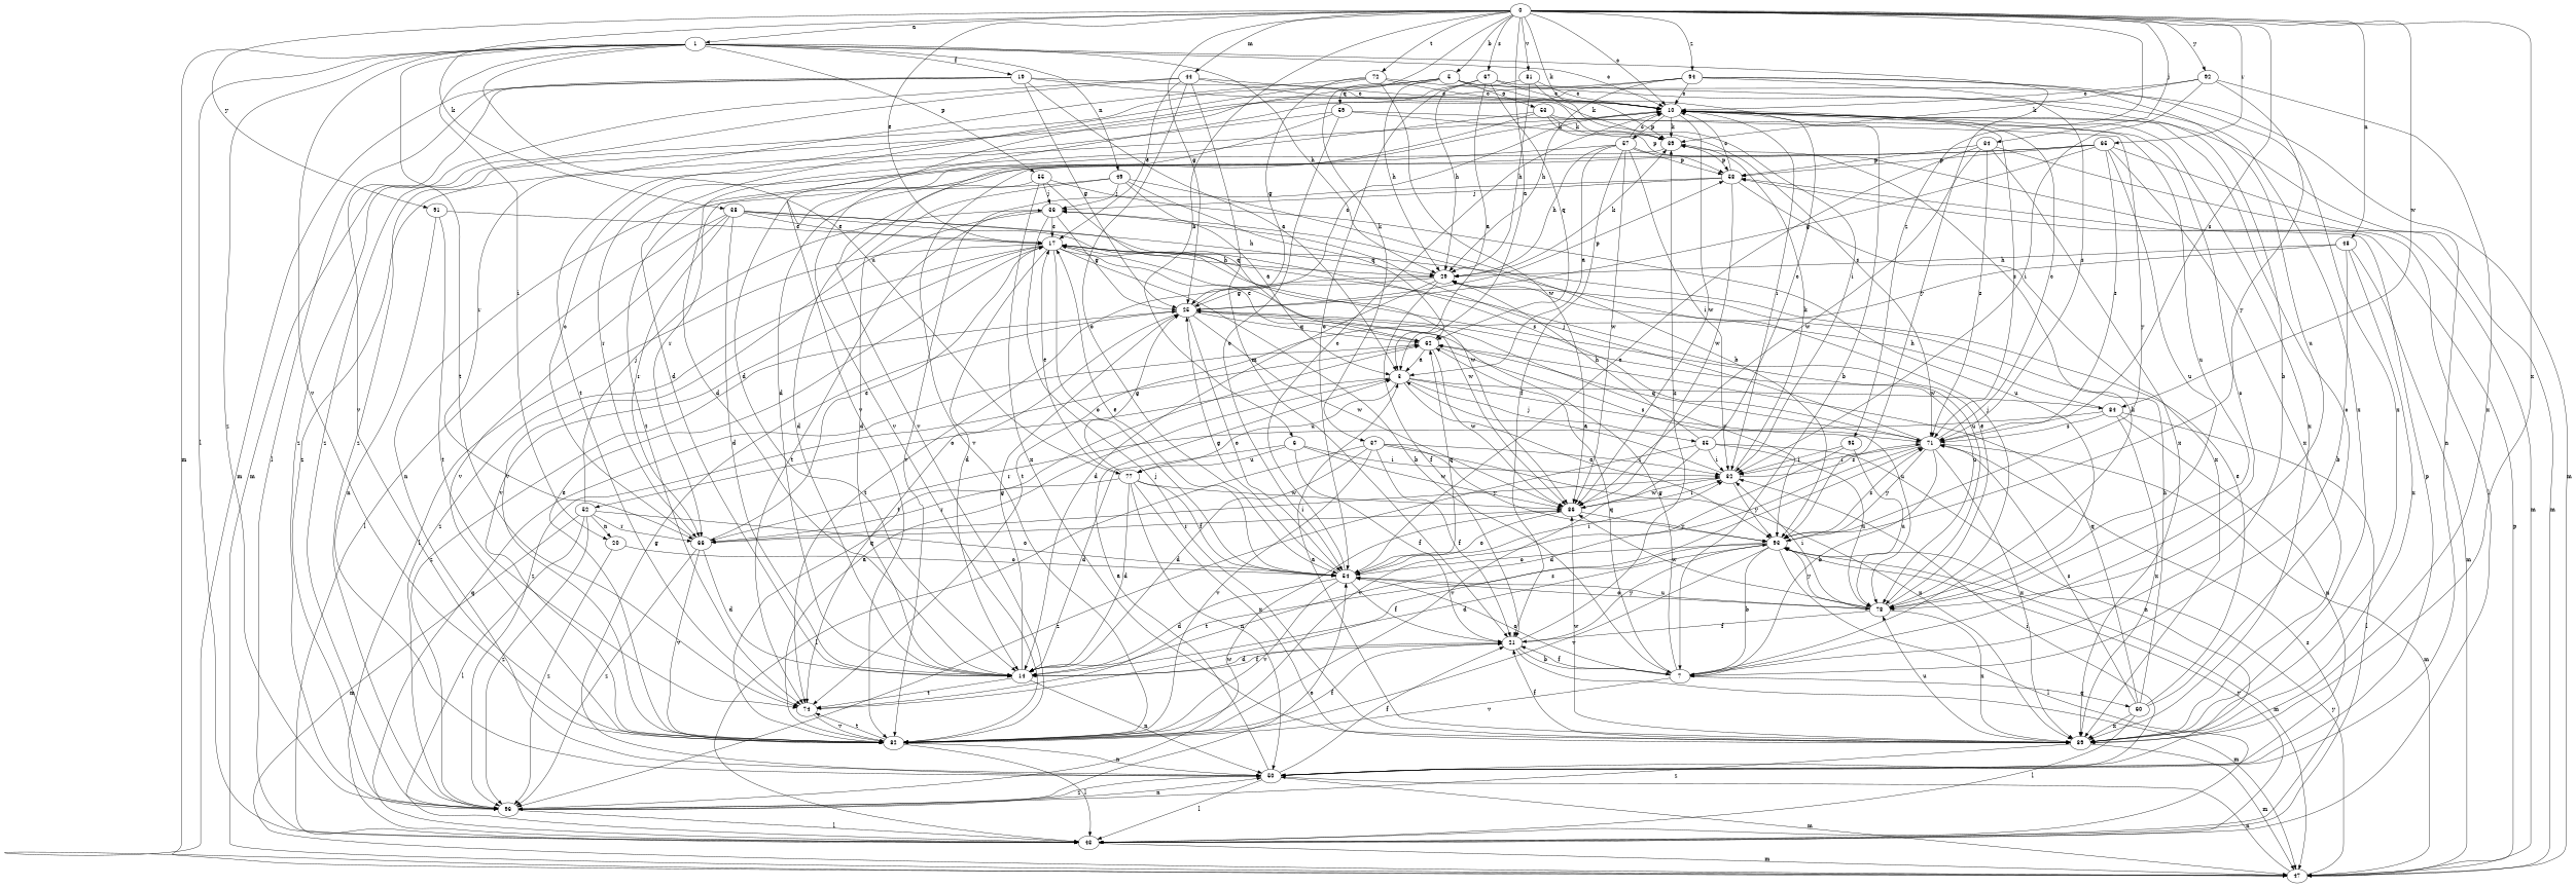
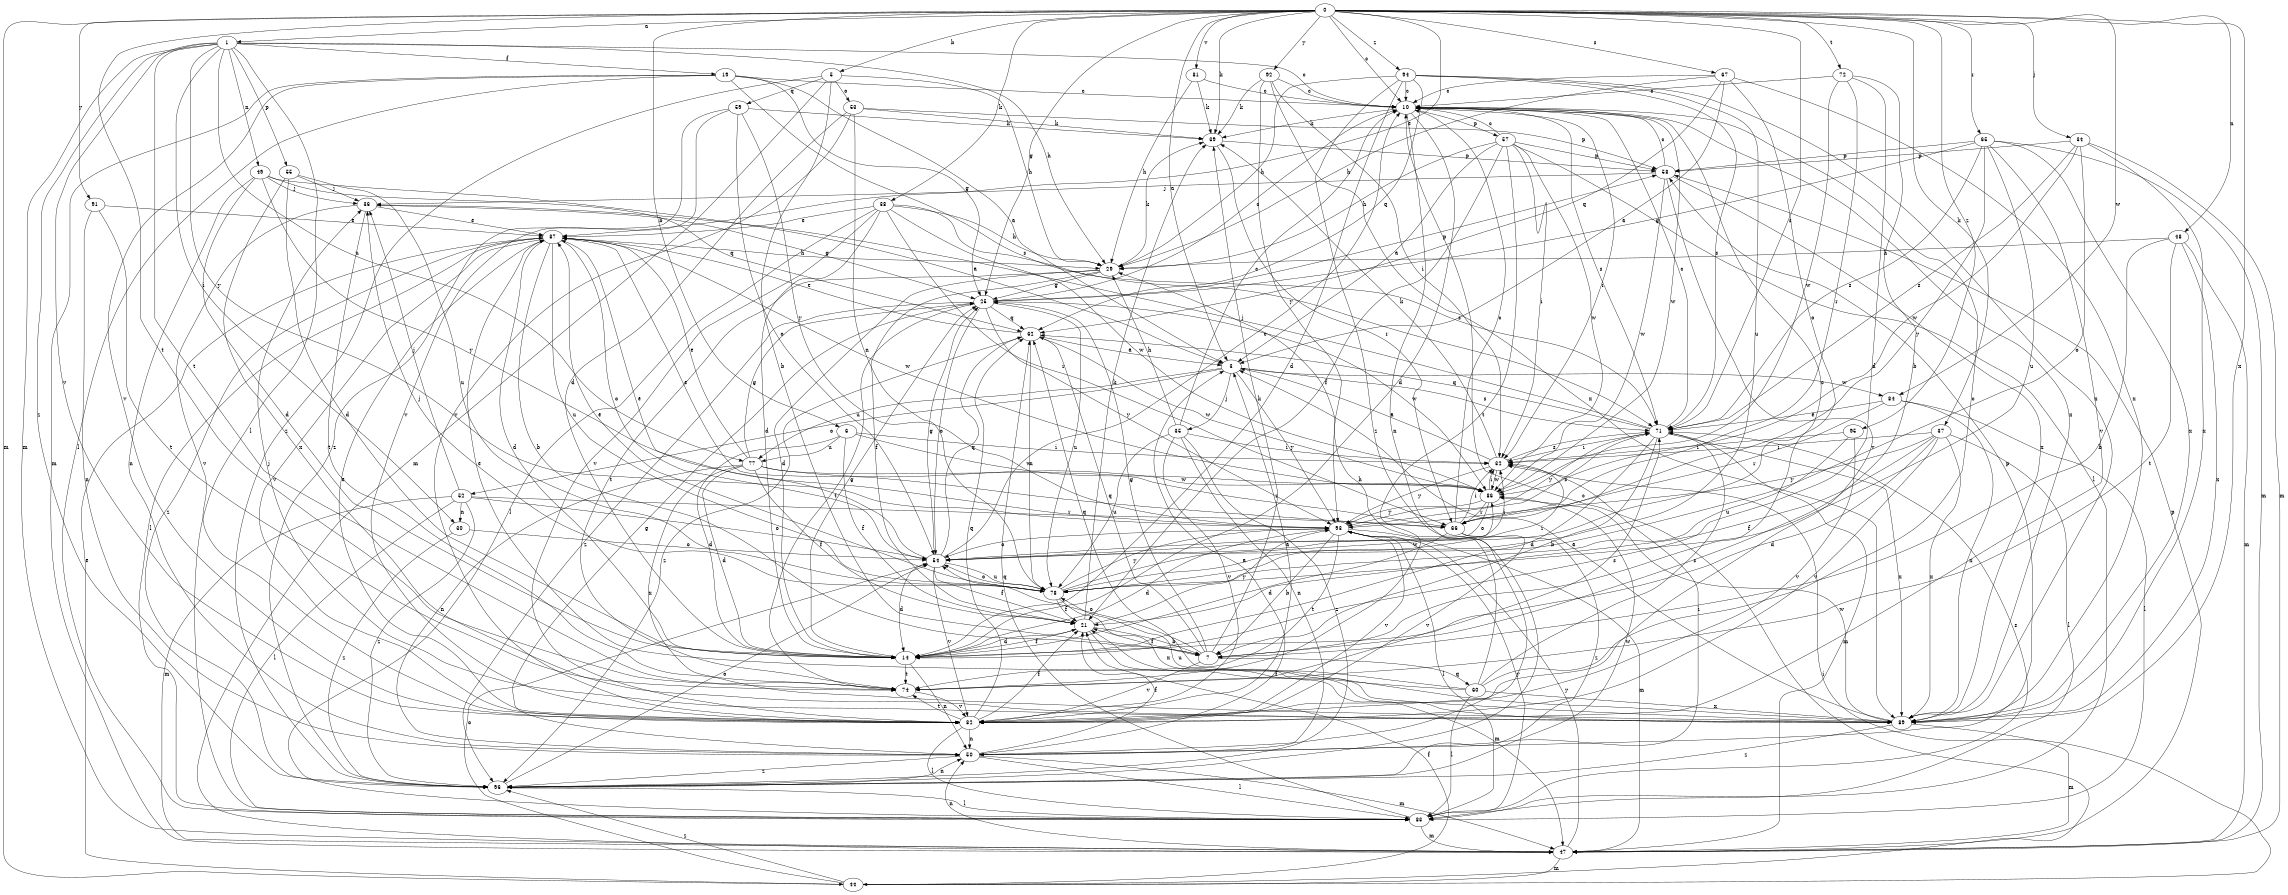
  strict digraph {
    0
    1
    3
    5
    6
    10
-   17
+   17 [label=87]
    25
    34
    37
    38
    39
    44
    48
    65
    67
    71
    72
    74
    81
    84
    89
    91
    92
    94
    95
    19
    29
-   30 [label=20]
-   43
+   30
+   43 [label=83]
    47
    49
    55
    77
    82
    93
    96
    35
    52
    7
    53
    59
    14
    21
    32
    86
    50
    57
    54
    78
    62
    58
    66
    36
    60
    0 -> 1 [label=a]
    0 -> 3 [label=a]
    0 -> 5 [label=b]
    0 -> 6 [label=b]
    0 -> 10 [label=c]
    0 -> 17 [label=e]
    0 -> 25 [label=g]
    0 -> 34 [label=j]
    0 -> 37 [label=k]
    0 -> 38 [label=k]
    0 -> 39 [label=k]
    0 -> 44 [label=m]
    0 -> 48 [label=n]
    0 -> 65 [label=r]
    0 -> 67 [label=s]
    0 -> 71 [label=s]
    0 -> 72 [label=t]
-   81 -> 74 [label=t]
+   0 -> 74 [label=t]
    0 -> 81 [label=v]
    0 -> 84 [label=w]
    0 -> 89 [label=x]
    0 -> 91 [label=y]
    0 -> 92 [label=y]
    0 -> 94 [label=z]
    0 -> 95 [label=z]
    1 -> 10 [label=c]
    1 -> 74 [label=t]
    1 -> 19 [label=f]
    1 -> 29 [label=h]
    1 -> 30 [label=i]
    1 -> 43 [label=l]
    1 -> 47 [label=m]
    1 -> 49 [label=n]
    1 -> 55 [label=p]
    1 -> 77 [label=u]
    1 -> 82 [label=v]
    1 -> 93 [label=y]
    1 -> 96 [label=z]
    3 -> 71 [label=s]
    3 -> 84 [label=w]
    3 -> 77 [label=u]
-   3 -> 93 [label=a]
+   3 -> 93 [label=y]
    3 -> 35 [label=j]
    3 -> 52 [label=o]
    5 -> 29 [label=h]
    5 -> 47 [label=m]
-   5 -> 82 [label=v]
    5 -> 96 [label=z]
    5 -> 7 [label=b]
    5 -> 53 [label=o]
    5 -> 59 [label=q]
    6 -> 77 [label=u]
    6 -> 14 [label=d]
    6 -> 21 [label=f]
    6 -> 32 [label=i]
    6 -> 86 [label=w]
    10 -> 39 [label=k]
    10 -> 71 [label=s]
    10 -> 89 [label=x]
    10 -> 14 [label=d]
    10 -> 32 [label=i]
    10 -> 86 [label=w]
    10 -> 50 [label=n]
    10 -> 57 [label=p]
    17 -> 29 [label=h]
    17 -> 43 [label=l]
    17 -> 82 [label=v]
    17 -> 96 [label=z]
    17 -> 7 [label=b]
    17 -> 14 [label=d]
    17 -> 86 [label=w]
    17 -> 54 [label=o]
    17 -> 78 [label=u]
    25 -> 10 [label=c]
    25 -> 74 [label=t]
    25 -> 93 [label=y]
    25 -> 96 [label=z]
    25 -> 86 [label=w]
    25 -> 54 [label=o]
    25 -> 78 [label=u]
    25 -> 62 [label=q]
    25 -> 58 [label=p]
    34 -> 71 [label=s]
    34 -> 89 [label=x]
    34 -> 47 [label=m]
    34 -> 86 [label=w]
    34 -> 54 [label=o]
    34 -> 58 [label=p]
    37 -> 89 [label=x]
    37 -> 43 [label=l]
    37 -> 82 [label=v]
    37 -> 93 [label=y]
    37 -> 14 [label=d]
    37 -> 21 [label=f]
    37 -> 32 [label=i]
    38 -> 17 [label=e]
    38 -> 71 [label=s]
    38 -> 29 [label=h]
    38 -> 43 [label=l]
    38 -> 82 [label=v]
    38 -> 14 [label=d]
    38 -> 86 [label=w]
    38 -> 66 [label=r]
    39 -> 58 [label=p]
    39 -> 66 [label=r]
    44 -> 10 [label=c]
    44 -> 17 [label=e]
-   44 -> 47 [label=m]
+   47 -> 44 [label=m]
    44 -> 96 [label=z]
-   44 -> 21 [label=m]
+   44 -> 21 [label=f]
    44 -> 32 [label=i]
    44 -> 54 [label=o]
    48 -> 74 [label=t]
    48 -> 89 [label=x]
    48 -> 29 [label=h]
    48 -> 47 [label=m]
    48 -> 7 [label=b]
    65 -> 25 [label=g]
    65 -> 71 [label=s]
    65 -> 89 [label=x]
    65 -> 47 [label=m]
    65 -> 82 [label=v]
    65 -> 78 [label=u]
    65 -> 58 [label=p]
-   65 -> 66 [label=r]
+   65 -> 66 [label=y]
    67 -> 3 [label=a]
    67 -> 10 [label=c]
    67 -> 89 [label=x]
    67 -> 29 [label=h]
    67 -> 54 [label=o]
    67 -> 62 [label=q]
    71 -> 10 [label=c]
    71 -> 89 [label=x]
    71 -> 47 [label=m]
    71 -> 93 [label=y]
    71 -> 7 [label=b]
    71 -> 14 [label=d]
    71 -> 32 [label=i]
    71 -> 62 [label=q]
    71 -> 36 [label=j]
    72 -> 10 [label=c]
-   72 -> 25 [label=g]
    72 -> 7 [label=b]
    72 -> 14 [label=d]
    72 -> 86 [label=w]
    72 -> 66 [label=r]
    74 -> 71 [label=s]
    74 -> 82 [label=v]
    81 -> 10 [label=c]
    81 -> 39 [label=k]
    81 -> 29 [label=h]
-   84 -> 71 [label=s]
+   84 -> 71 [label=e]
    84 -> 89 [label=x]
-   84 -> 29 [label=h]
    84 -> 43 [label=l]
-   84 -> 50 [label=n]
    84 -> 66 [label=r]
    89 -> 3 [label=a]
    89 -> 47 [label=m]
    89 -> 96 [label=z]
    89 -> 21 [label=f]
    89 -> 86 [label=w]
    89 -> 78 [label=u]
-   36 -> 89 [label=j]
+   89 -> 36 [label=j]
    91 -> 17 [label=e]
    91 -> 74 [label=t]
    91 -> 50 [label=n]
    92 -> 10 [label=c]
    92 -> 39 [label=k]
    92 -> 89 [label=x]
    92 -> 93 [label=y]
    92 -> 32 [label=i]
    94 -> 10 [label=c]
    94 -> 71 [label=s]
    94 -> 89 [label=x]
    94 -> 29 [label=h]
    94 -> 96 [label=z]
    94 -> 14 [label=d]
    94 -> 78 [label=u]
-   55 -> 62 [label=q]
+   94 -> 62 [label=q]
    95 -> 82 [label=v]
    95 -> 32 [label=i]
    95 -> 78 [label=u]
    19 -> 3 [label=a]
    19 -> 10 [label=c]
    19 -> 25 [label=g]
    19 -> 71 [label=s]
    19 -> 43 [label=l]
    19 -> 47 [label=m]
    19 -> 82 [label=v]
    29 -> 25 [label=g]
    29 -> 39 [label=k]
    29 -> 74 [label=t]
    29 -> 14 [label=d]
    29 -> 21 [label=f]
    30 -> 96 [label=z]
    30 -> 54 [label=o]
    43 -> 71 [label=s]
    43 -> 47 [label=m]
    43 -> 93 [label=y]
    43 -> 62 [label=q]
    47 -> 93 [label=y]
    47 -> 50 [label=n]
    47 -> 58 [label=p]
    49 -> 3 [label=a]
-   49 -> 93 [label=b]
+   49 -> 93 [label=y]
    49 -> 14 [label=d]
    49 -> 50 [label=n]
    49 -> 62 [label=q]
    49 -> 36 [label=j]
    55 -> 89 [label=x]
    55 -> 14 [label=d]
    55 -> 78 [label=u]
    55 -> 36 [label=j]
    77 -> 17 [label=e]
    77 -> 25 [label=g]
    77 -> 89 [label=x]
    77 -> 14 [label=d]
-   77 -> 54 [label=f]
+   77 -> 21 [label=f]
    77 -> 86 [label=w]
    77 -> 50 [label=n]
    77 -> 66 [label=r]
    82 -> 3 [label=a]
    82 -> 17 [label=e]
    82 -> 74 [label=t]
    82 -> 43 [label=l]
    82 -> 21 [label=f]
    82 -> 50 [label=n]
    82 -> 62 [label=q]
    93 -> 71 [label=s]
    93 -> 74 [label=t]
    93 -> 43 [label=l]
    93 -> 47 [label=m]
    93 -> 82 [label=v]
    93 -> 7 [label=b]
    93 -> 14 [label=d]
    93 -> 54 [label=o]
    96 -> 43 [label=l]
    96 -> 86 [label=w]
    96 -> 50 [label=n]
    96 -> 54 [label=o]
    35 -> 10 [label=c]
    35 -> 29 [label=h]
    35 -> 82 [label=v]
    35 -> 96 [label=z]
    35 -> 32 [label=i]
    35 -> 50 [label=n]
    35 -> 78 [label=u]
    52 -> 30 [label=n]
    52 -> 43 [label=l]
    52 -> 47 [label=m]
    52 -> 96 [label=z]
    52 -> 54 [label=o]
    52 -> 66 [label=r]
    52 -> 36 [label=j]
    7 -> 10 [label=c]
    7 -> 25 [label=g]
    7 -> 39 [label=k]
    7 -> 82 [label=v]
    7 -> 21 [label=f]
    7 -> 54 [label=o]
    7 -> 62 [label=q]
    7 -> 60 [label=q]
    53 -> 39 [label=k]
    53 -> 82 [label=v]
    53 -> 14 [label=d]
-   53 -> 78 [label=u]
+   53 -> 78 [label=n]
    53 -> 58 [label=p]
    59 -> 39 [label=k]
    59 -> 82 [label=v]
    59 -> 93 [label=y]
    59 -> 96 [label=z]
    59 -> 54 [label=o]
    14 -> 25 [label=g]
    14 -> 74 [label=t]
    14 -> 21 [label=f]
    14 -> 50 [label=n]
    21 -> 39 [label=k]
    21 -> 47 [label=m]
    21 -> 93 [label=y]
    21 -> 7 [label=b]
    21 -> 14 [label=d]
    32 -> 3 [label=a]
    32 -> 39 [label=k]
    32 -> 71 [label=s]
    32 -> 93 [label=y]
    32 -> 86 [label=w]
    86 -> 93 [label=y]
    86 -> 32 [label=i]
    86 -> 54 [label=o]
    86 -> 66 [label=r]
    50 -> 3 [label=a]
    50 -> 25 [label=g]
    50 -> 43 [label=l]
    50 -> 47 [label=m]
    50 -> 96 [label=z]
    50 -> 21 [label=f]
    50 -> 32 [label=i]
    50 -> 58 [label=p]
    57 -> 3 [label=a]
    57 -> 10 [label=c]
    57 -> 74 [label=t]
    57 -> 29 [label=h]
    57 -> 43 [label=l]
    57 -> 21 [label=f]
    57 -> 32 [label=i]
    57 -> 86 [label=w]
    57 -> 58 [label=p]
    54 -> 10 [label=c]
    54 -> 17 [label=e]
    54 -> 25 [label=g]
    54 -> 82 [label=v]
    54 -> 14 [label=d]
    54 -> 21 [label=f]
    54 -> 32 [label=i]
    54 -> 78 [label=u]
    54 -> 62 [label=q]
    78 -> 17 [label=e]
    78 -> 89 [label=x]
    78 -> 93 [label=y]
    78 -> 21 [label=f]
    78 -> 32 [label=i]
    78 -> 86 [label=w]
    78 -> 54 [label=o]
    78 -> 36 [label=j]
    62 -> 3 [label=a]
    62 -> 17 [label=e]
    62 -> 96 [label=z]
    62 -> 86 [label=w]
    62 -> 78 [label=u]
    58 -> 10 [label=c]
    58 -> 89 [label=x]
    58 -> 82 [label=v]
    58 -> 86 [label=w]
    58 -> 36 [label=j]
    66 -> 10 [label=c]
    66 -> 17 [label=e]
    66 -> 82 [label=v]
    66 -> 96 [label=z]
    66 -> 14 [label=d]
    66 -> 32 [label=i]
    36 -> 17 [label=e]
    36 -> 25 [label=g]
    36 -> 74 [label=t]
    36 -> 82 [label=v]
    60 -> 10 [label=c]
    60 -> 17 [label=e]
    60 -> 71 [label=s]
    60 -> 89 [label=x]
    60 -> 29 [label=h]
    60 -> 43 [label=l]
    60 -> 62 [label=q]
  }
